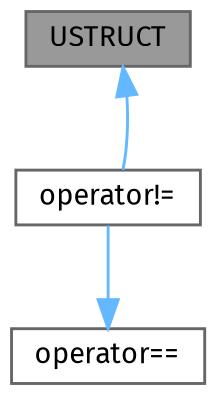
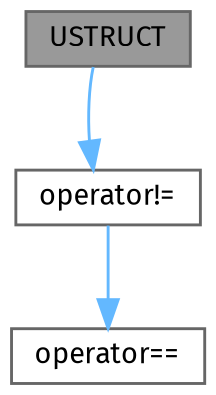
  digraph {
    fontname="Fira Sans"
    rankdir=TB
    node [color=grey40 fillcolor=white fontname="Fira Sans" fontsize=10 shape=box style=filled]
    edge [color=steelblue1 fontname="Fira Sans" fontsize=10 labelfontname=Helvetica labelfontsize=10 style=solid]
    n1 [color=gray40 fillcolor=grey60 fontcolor=black height=0.2 label=USTRUCT width=0.4]
    n2 [height=0.2 label="operator!=" width=0.4]
    n3 [height=0.2 label="operator==" width=0.4]
-   n2 -> n1
+   n1 -> n2
    n2 -> n3
  }
